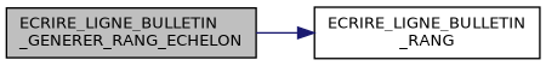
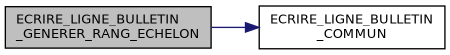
  digraph {
    rankdir=LR
    node [color=black fontname=Helvetica fontsize=10 shape=record style=filled]
    n1 [fillcolor=grey75 fontcolor=black height=0.2 label="ECRIRE_LIGNE_BULLETIN\l_GENERER_RANG_ECHELON" width=0.4]
-   n2 [fillcolor=white height=0.2 label="ECRIRE_LIGNE_BULLETIN\l_RANG" width=0.4]
+   n2 [fillcolor=white height=0.2 label="ECRIRE_LIGNE_BULLETIN\l_COMMUN" width=0.4]
    n1 -> n2 [color=midnightblue fontname=Helvetica fontsize=10 labelfontname=Helvetica labelfontsize=10 style=solid]
  }
